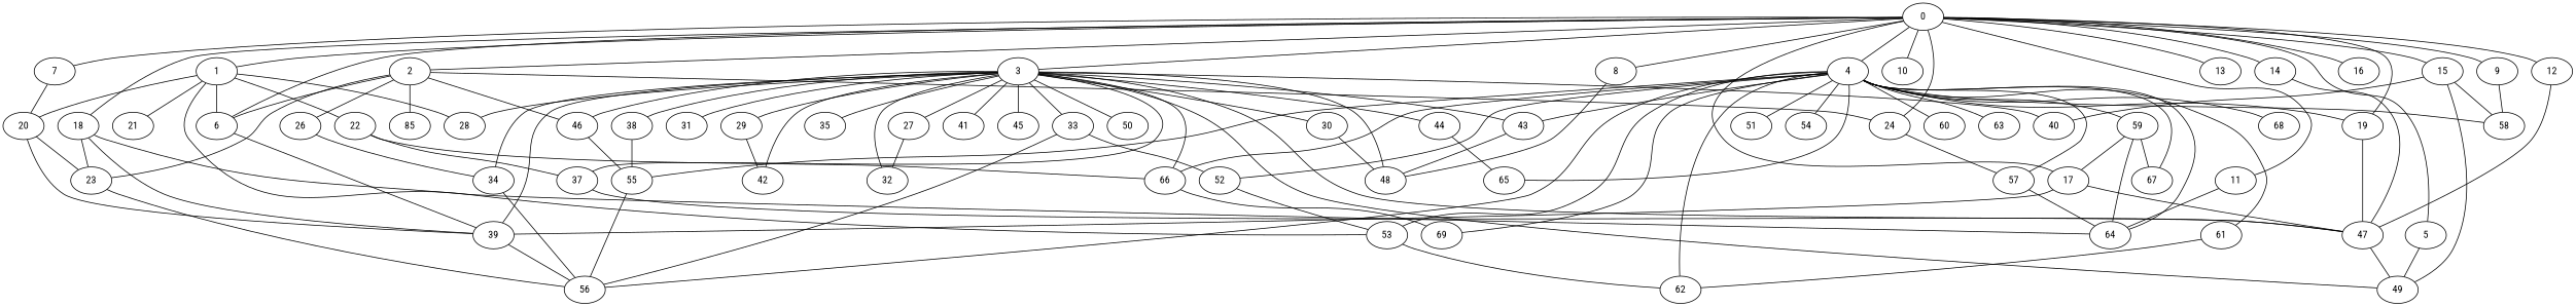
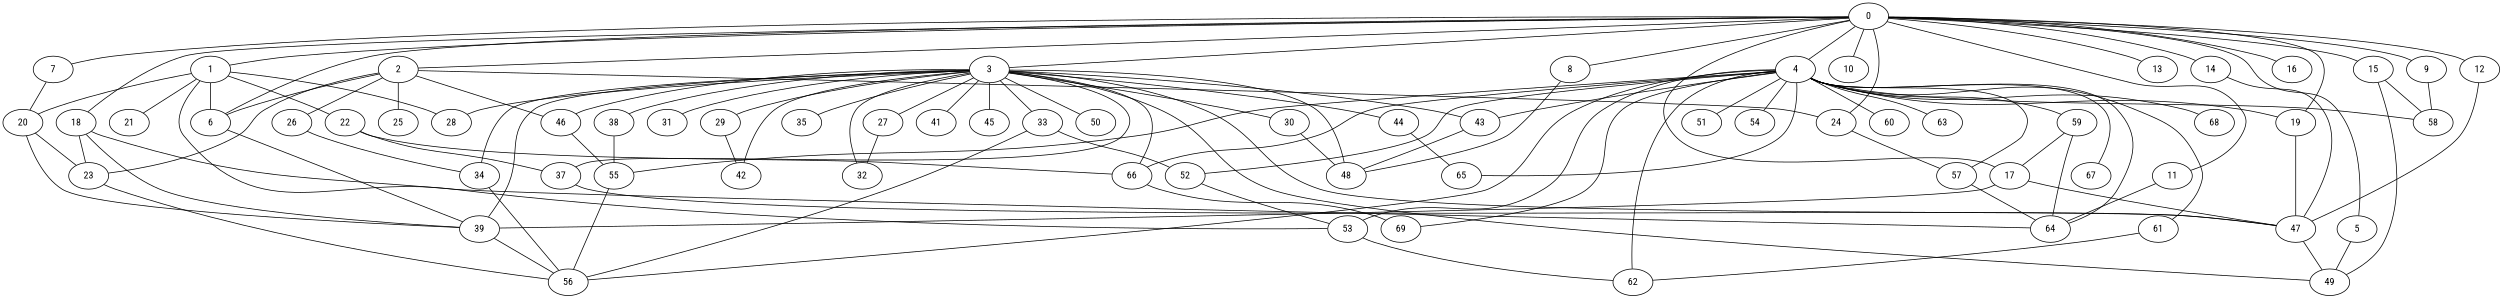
  graph {
    fontname="Roboto Condensed"
    node [fontname="Roboto Condensed"]
    edge [fontname="Roboto Condensed"]
    0
    1
    2
    3
    4
    5
    6
    7
    8
    9
    10
    11
    12
    13
    14
    15
    16
    17
    18
    19
    24
    20
    21
    22
    28
    53
    26
-   25 [label=85]
+   25
    23
    46
    27
    29
    30
    31
    32
    33
    34
    35
    37
    38
    39
-   40
    41
    42
    43
    44
    45
    47
    48
    49
    50
    66
    64
    67
    68
    69
    65
    51
    52
    54
    55
    56
    57
    58
    59
    60
    61
    62
    63
    0 -- 1
    0 -- 2
    0 -- 3
    0 -- 4
    0 -- 5
    0 -- 6
    0 -- 7
    0 -- 8
    0 -- 9
    0 -- 10
    0 -- 11
    0 -- 12
    0 -- 13
    0 -- 14
    0 -- 15
    0 -- 16
    0 -- 17
    0 -- 18
    0 -- 19
    0 -- 24
    1 -- 6
    1 -- 20
    1 -- 21
    1 -- 22
    1 -- 28
    1 -- 53
    2 -- 6
    2 -- 24
    2 -- 26
    2 -- 25
    2 -- 23
    2 -- 46
    3 -- 28
    3 -- 46
    3 -- 27
    3 -- 29
    3 -- 30
    3 -- 31
    3 -- 32
    3 -- 33
    3 -- 34
    3 -- 35
    3 -- 37
    3 -- 38
    3 -- 39
-   3 -- 40
    3 -- 41
    3 -- 42
    3 -- 43
    3 -- 44
    3 -- 45
    3 -- 47
    3 -- 48
    3 -- 49
    3 -- 50
    3 -- 66
    4 -- 19
    4 -- 53
    4 -- 43
    4 -- 66
    4 -- 64
    4 -- 67
    4 -- 68
    4 -- 69
    4 -- 65
    4 -- 51
    4 -- 52
    4 -- 54
    4 -- 55
    4 -- 56
    4 -- 57
    4 -- 58
    4 -- 59
    4 -- 60
    4 -- 61
    4 -- 62
    4 -- 63
    5 -- 49
    6 -- 39
    7 -- 20
    8 -- 48
    9 -- 58
    11 -- 64
    12 -- 47
    14 -- 47
-   15 -- 40
    15 -- 49
    15 -- 58
    17 -- 39
    17 -- 47
    18 -- 23
    18 -- 39
    18 -- 64
    19 -- 47
    24 -- 57
    20 -- 23
    20 -- 39
    22 -- 37
    22 -- 66
    53 -- 62
    26 -- 34
    23 -- 56
    46 -- 55
    27 -- 32
    29 -- 42
    30 -- 48
    33 -- 52
    33 -- 56
    34 -- 56
    37 -- 47
    38 -- 55
    39 -- 56
    43 -- 48
    44 -- 65
    47 -- 49
    66 -- 69
    52 -- 53
    55 -- 56
    57 -- 64
    59 -- 17
    59 -- 64
-   59 -- 67
    61 -- 62
  }
